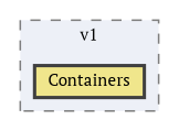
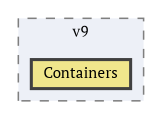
  digraph {
    compound=true
    fontname="PT Serif"
    n1 [color=grey25 fillcolor=khaki fontname="PT Serif" fontsize=10 height=0.2 label=Containers shape=box style="filled,bold" width=0.4]
    subgraph cluster_1 {
      bgcolor="#edf0f7"
      fontsize=10
-     label=v1
+     label=v9
      pencolor=grey50
      style="filled,dashed"
      n1
    }
  }
